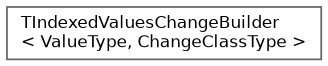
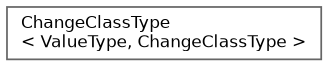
  digraph {
    rankdir=LR
-   n1 [color=grey40 fillcolor=white fontname=Helvetica fontsize=10 height=0.2 label="TIndexedValuesChangeBuilder\l\< ValueType, ChangeClassType \>" shape=box style=filled width=0.4]
+   n1 [color=grey40 fillcolor=white fontname=Helvetica fontsize=10 height=0.2 label="ChangeClassType\l\< ValueType, ChangeClassType \>" shape=box style=filled width=0.4]
  }
